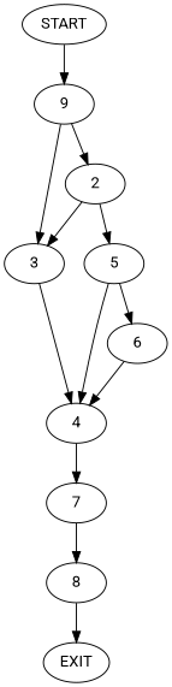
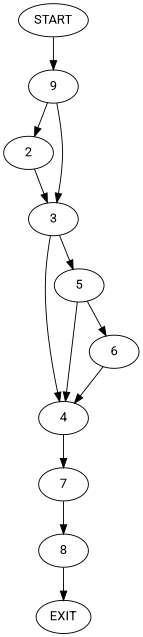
  digraph {
    fontname=Roboto
    node [fontname=Roboto]
    edge [fontname=Roboto]
    n1 [label=START]
    n2 [label=9]
    2
    3
    n5 [label=EXIT]
    4
    5
    7
    6
    8
    n1 -> n2
    n2 -> 2
    n2 -> 3
    2 -> 3
    3 -> 4
-   2 -> 5
+   3 -> 5
    4 -> 7
    5 -> 4
    5 -> 6
    7 -> 8
    6 -> 4
    8 -> n5
  }
